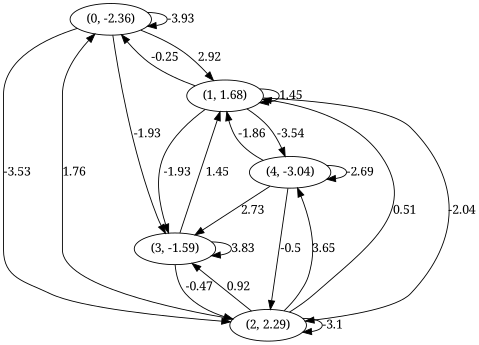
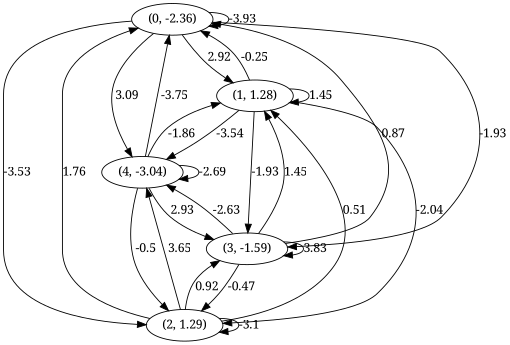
  digraph {
    fontname="Noto Serif"
    node [fontname="Noto Serif"]
    edge [fontname="Noto Serif"]
    n1 [label="(0, -2.36)"]
-   n2 [label="(1, 1.68)"]
-   n3 [label="(2, 2.29)"]
+   n2 [label="(1, 1.28)"]
+   n3 [label="(2, 1.29)"]
    n4 [label="(3, -1.59)"]
    n5 [label="(4, -3.04)"]
    n1 -> n1 [label=-3.93]
    n1 -> n2 [label=2.92]
    n1 -> n3 [label=-3.53]
    n1 -> n4 [label=-1.93]
+   n1 -> n5 [label=3.09]
    n2 -> n1 [label=-0.25]
    n2 -> n2 [label=1.45]
    n2 -> n3 [label=-2.04]
    n2 -> n4 [label=-1.93]
    n2 -> n5 [label=-3.54]
    n3 -> n1 [label=1.76]
    n3 -> n2 [label=0.51]
    n3 -> n3 [label=-3.1]
    n3 -> n4 [label=0.92]
    n3 -> n5 [label=3.65]
+   n4 -> n1 [label=0.87]
    n4 -> n2 [label=1.45]
    n4 -> n3 [label=-0.47]
    n4 -> n4 [label=3.83]
+   n4 -> n5 [label=-2.63]
+   n5 -> n1 [label=-3.75]
    n5 -> n2 [label=-1.86]
    n5 -> n3 [label=-0.5]
-   n5 -> n4 [label=2.73]
+   n5 -> n4 [label=2.93]
    n5 -> n5 [label=-2.69]
  }
